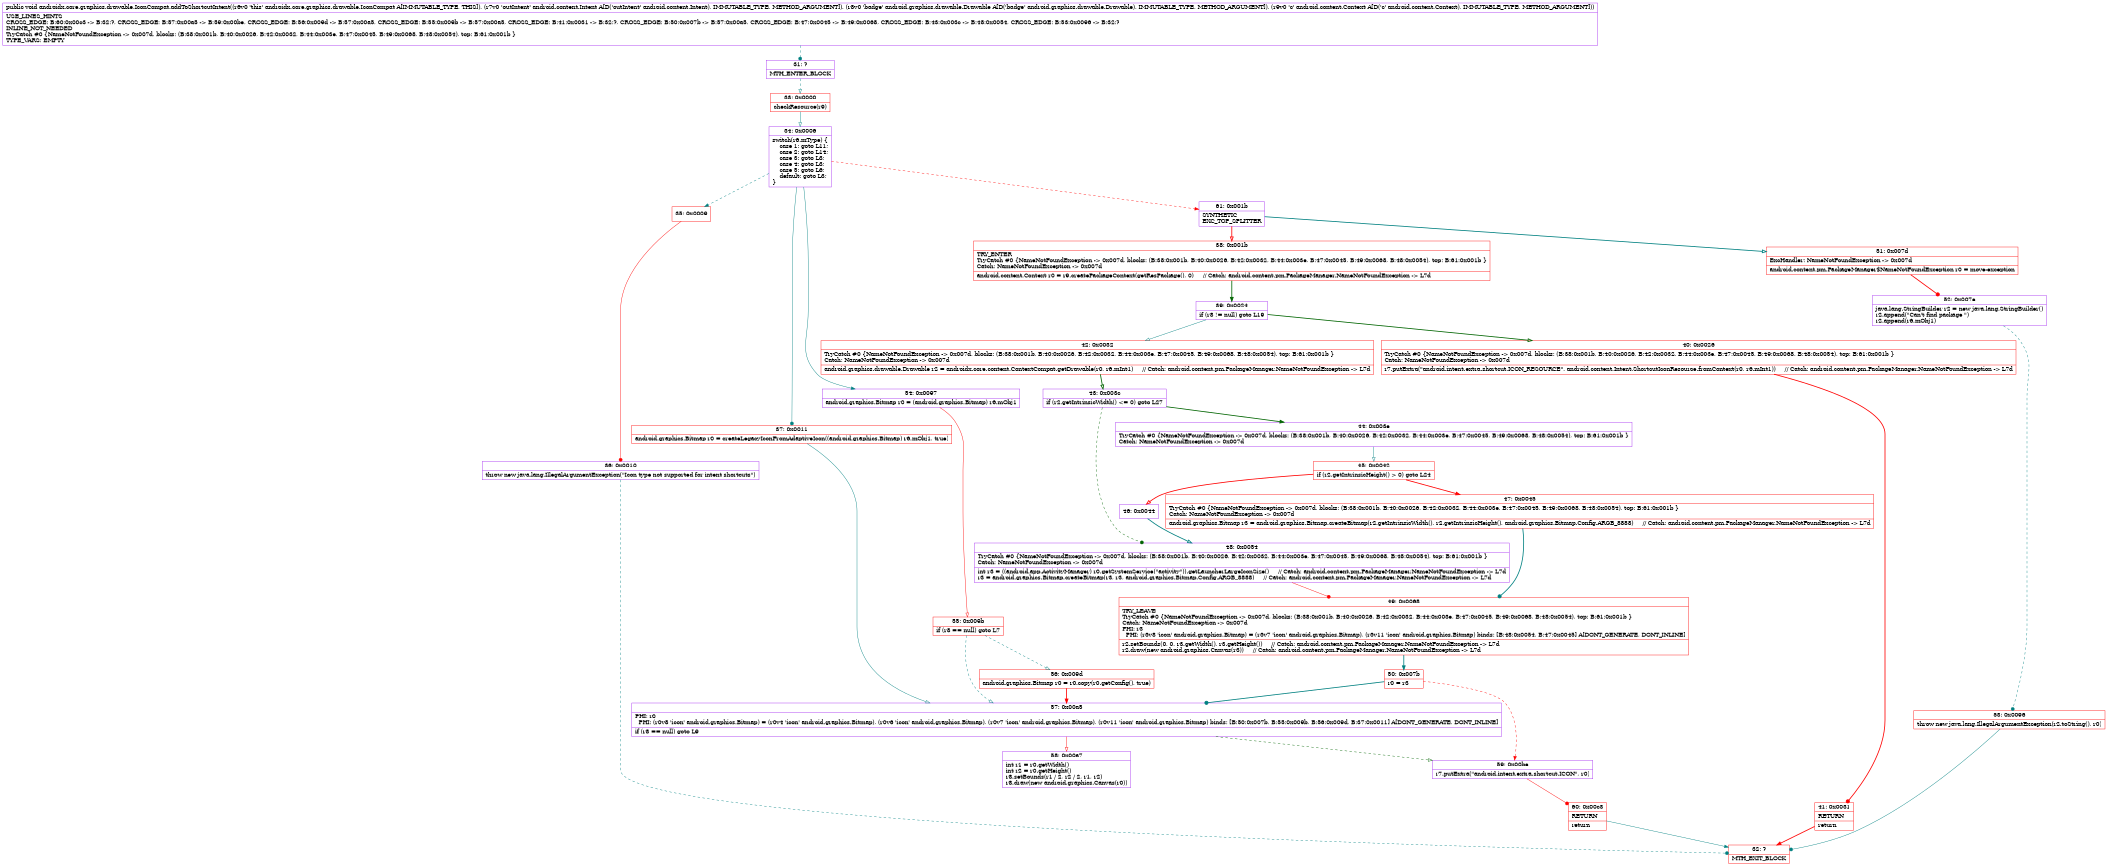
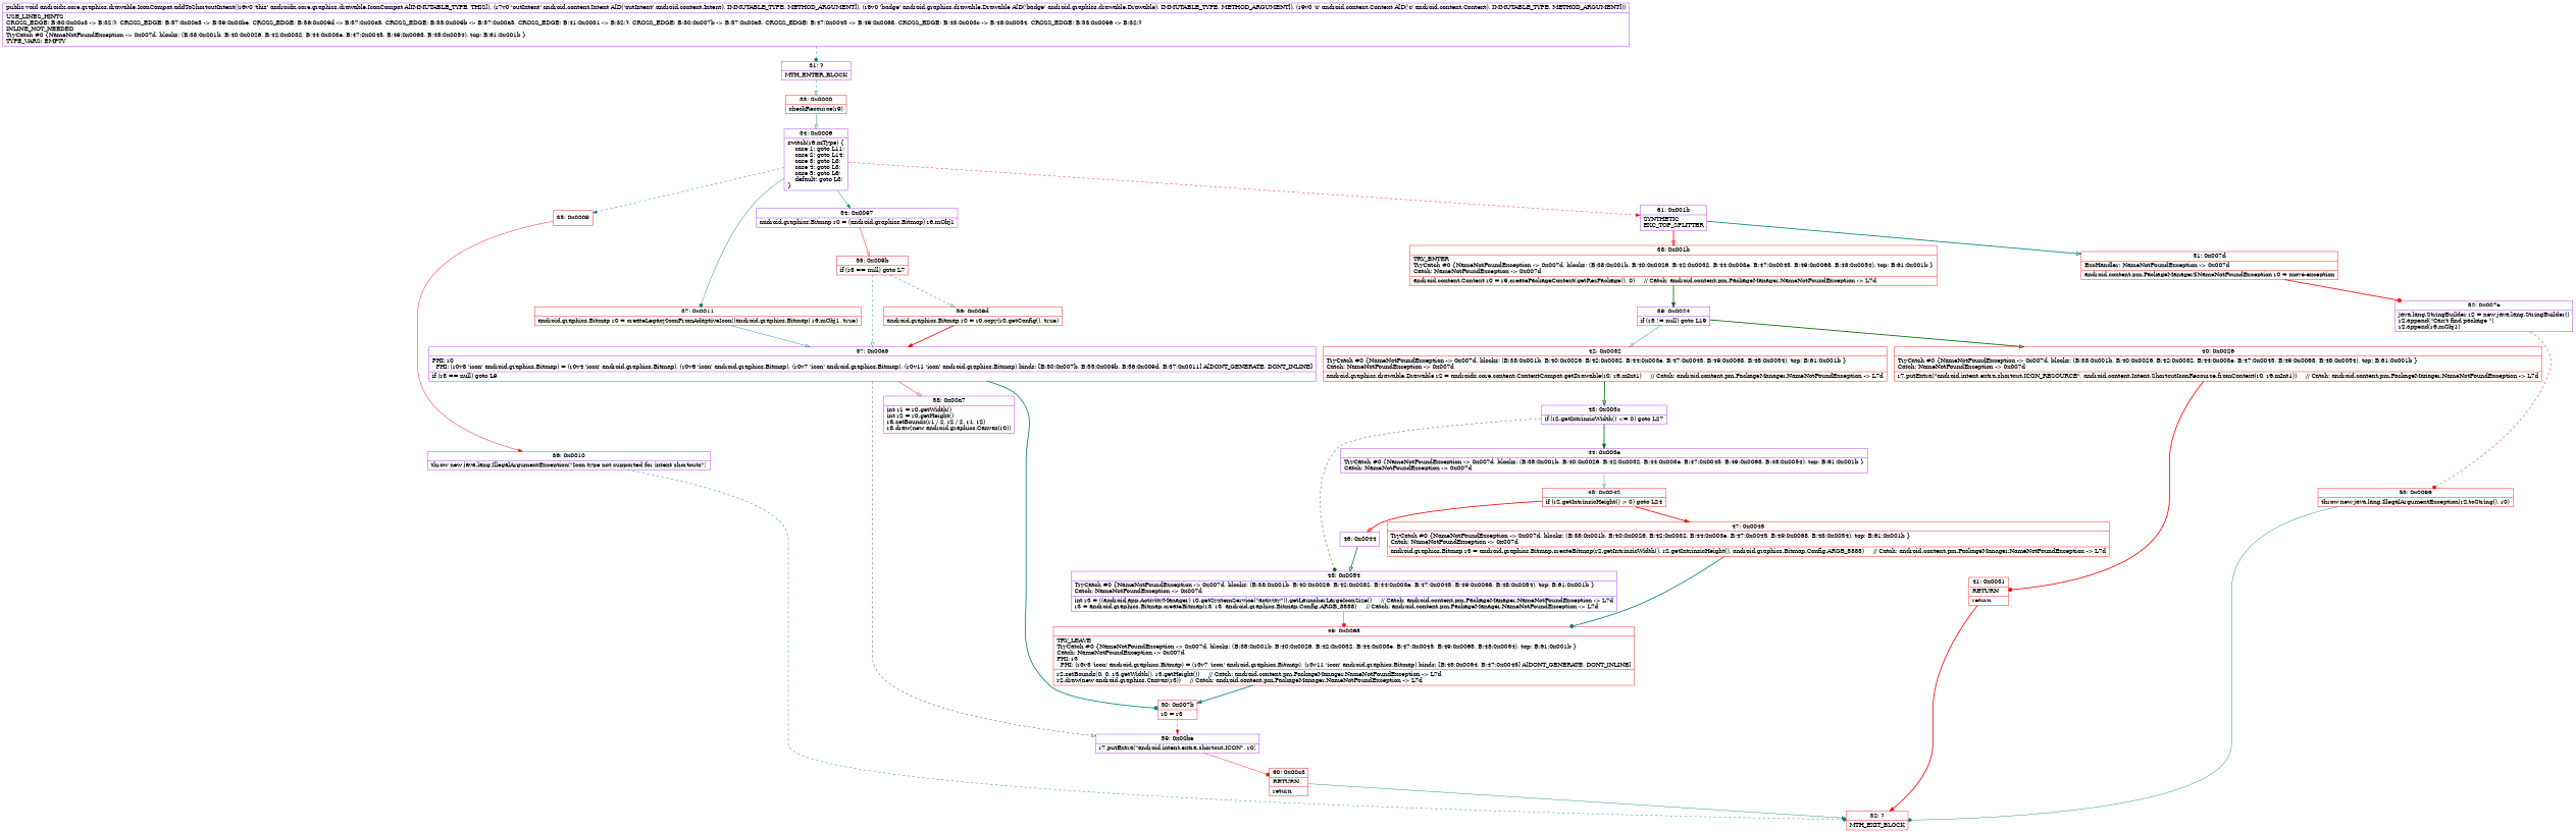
  digraph {
    node [color=red shape=record]
    edge [arrowhead=onormal color=teal style=bold]
    n1 [color=purple label="{31\:\ ?|MTH_ENTER_BLOCK\l}"]
    n2 [label="{33\:\ 0x0000|checkResource(r9)\l}"]
    n3 [color=purple label="{34\:\ 0x0006|switch(r6.mType) \{\l    case 1: goto L11;\l    case 2: goto L14;\l    case 3: goto L3;\l    case 4: goto L3;\l    case 5: goto L6;\l    default: goto L3;\l\}\l}"]
    n4 [label="{35\:\ 0x0009}"]
    n5 [label="{37\:\ 0x0011|android.graphics.Bitmap r0 = createLegacyIconFromAdaptiveIcon((android.graphics.Bitmap) r6.mObj1, true)\l}"]
    n6 [color=purple label="{54\:\ 0x0097|android.graphics.Bitmap r0 = (android.graphics.Bitmap) r6.mObj1\l}"]
    n7 [color=purple label="{61\:\ 0x001b|SYNTHETIC\lEXC_TOP_SPLITTER\l}"]
    n8 [color=purple label="{36\:\ 0x0010|throw new java.lang.IllegalArgumentException(\"Icon type not supported for intent shortcuts\")\l}"]
    n9 [color=purple label="{57\:\ 0x00a5|PHI: r0 \l  PHI: (r0v8 'icon' android.graphics.Bitmap) = (r0v4 'icon' android.graphics.Bitmap), (r0v6 'icon' android.graphics.Bitmap), (r0v7 'icon' android.graphics.Bitmap), (r0v11 'icon' android.graphics.Bitmap) binds: [B:50:0x007b, B:55:0x009b, B:56:0x009d, B:37:0x0011] A[DONT_GENERATE, DONT_INLINE]\l|if (r8 == null) goto L9\l}"]
    n10 [label="{55\:\ 0x009b|if (r8 == null) goto L7\l}"]
    n11 [label="{38\:\ 0x001b|TRY_ENTER\lTryCatch #0 \{NameNotFoundException \-\> 0x007d, blocks: (B:38:0x001b, B:40:0x0026, B:42:0x0032, B:44:0x003e, B:47:0x0045, B:49:0x0068, B:48:0x0054), top: B:61:0x001b \}\lCatch: NameNotFoundException \-\> 0x007d\l|android.content.Context r0 = r9.createPackageContext(getResPackage(), 0)     \/\/ Catch: android.content.pm.PackageManager.NameNotFoundException \-\> L7d\l}"]
    n12 [label="{51\:\ 0x007d|ExcHandler: NameNotFoundException \-\> 0x007d\l|android.content.pm.PackageManager$NameNotFoundException r0 = move\-exception\l}"]
    n13 [label="{32\:\ ?|MTH_EXIT_BLOCK\l}"]
    n14 [color=purple label="{58\:\ 0x00a7|int r1 = r0.getWidth()\lint r2 = r0.getHeight()\lr8.setBounds(r1 \/ 2, r2 \/ 2, r1, r2)\lr8.draw(new android.graphics.Canvas(r0))\l}"]
    n15 [color=purple label="{59\:\ 0x00be|r7.putExtra(\"android.intent.extra.shortcut.ICON\", r0)\l}"]
    n16 [label="{60\:\ 0x00c3|RETURN\l|return\l}"]
    n17 [label="{56\:\ 0x009d|android.graphics.Bitmap r0 = r0.copy(r0.getConfig(), true)\l}"]
    n18 [color=purple label="{39\:\ 0x0024|if (r8 != null) goto L19\l}"]
    n19 [color=purple label="{52\:\ 0x007e|java.lang.StringBuilder r2 = new java.lang.StringBuilder()\lr2.append(\"Can't find package \")\lr2.append(r6.mObj1)\l}"]
    n20 [label="{40\:\ 0x0026|TryCatch #0 \{NameNotFoundException \-\> 0x007d, blocks: (B:38:0x001b, B:40:0x0026, B:42:0x0032, B:44:0x003e, B:47:0x0045, B:49:0x0068, B:48:0x0054), top: B:61:0x001b \}\lCatch: NameNotFoundException \-\> 0x007d\l|r7.putExtra(\"android.intent.extra.shortcut.ICON_RESOURCE\", android.content.Intent.ShortcutIconResource.fromContext(r0, r6.mInt1))     \/\/ Catch: android.content.pm.PackageManager.NameNotFoundException \-\> L7d\l}"]
    n21 [label="{42\:\ 0x0032|TryCatch #0 \{NameNotFoundException \-\> 0x007d, blocks: (B:38:0x001b, B:40:0x0026, B:42:0x0032, B:44:0x003e, B:47:0x0045, B:49:0x0068, B:48:0x0054), top: B:61:0x001b \}\lCatch: NameNotFoundException \-\> 0x007d\l|android.graphics.drawable.Drawable r2 = androidx.core.content.ContextCompat.getDrawable(r0, r6.mInt1)     \/\/ Catch: android.content.pm.PackageManager.NameNotFoundException \-\> L7d\l}"]
    n22 [label="{41\:\ 0x0031|RETURN\l|return\l}"]
    n23 [color=purple label="{43\:\ 0x003c|if (r2.getIntrinsicWidth() \<= 0) goto L27\l}"]
    n24 [color=purple label="{44\:\ 0x003e|TryCatch #0 \{NameNotFoundException \-\> 0x007d, blocks: (B:38:0x001b, B:40:0x0026, B:42:0x0032, B:44:0x003e, B:47:0x0045, B:49:0x0068, B:48:0x0054), top: B:61:0x001b \}\lCatch: NameNotFoundException \-\> 0x007d\l}"]
    n25 [color=purple label="{48\:\ 0x0054|TryCatch #0 \{NameNotFoundException \-\> 0x007d, blocks: (B:38:0x001b, B:40:0x0026, B:42:0x0032, B:44:0x003e, B:47:0x0045, B:49:0x0068, B:48:0x0054), top: B:61:0x001b \}\lCatch: NameNotFoundException \-\> 0x007d\l|int r3 = ((android.app.ActivityManager) r0.getSystemService(\"activity\")).getLauncherLargeIconSize()     \/\/ Catch: android.content.pm.PackageManager.NameNotFoundException \-\> L7d\lr3 = android.graphics.Bitmap.createBitmap(r3, r3, android.graphics.Bitmap.Config.ARGB_8888)     \/\/ Catch: android.content.pm.PackageManager.NameNotFoundException \-\> L7d\l}"]
    n26 [label="{45\:\ 0x0042|if (r2.getIntrinsicHeight() \> 0) goto L24\l}"]
    n27 [label="{49\:\ 0x0068|TRY_LEAVE\lTryCatch #0 \{NameNotFoundException \-\> 0x007d, blocks: (B:38:0x001b, B:40:0x0026, B:42:0x0032, B:44:0x003e, B:47:0x0045, B:49:0x0068, B:48:0x0054), top: B:61:0x001b \}\lCatch: NameNotFoundException \-\> 0x007d\lPHI: r3 \l  PHI: (r3v8 'icon' android.graphics.Bitmap) = (r3v7 'icon' android.graphics.Bitmap), (r3v11 'icon' android.graphics.Bitmap) binds: [B:48:0x0054, B:47:0x0045] A[DONT_GENERATE, DONT_INLINE]\l|r2.setBounds(0, 0, r3.getWidth(), r3.getHeight())     \/\/ Catch: android.content.pm.PackageManager.NameNotFoundException \-\> L7d\lr2.draw(new android.graphics.Canvas(r3))     \/\/ Catch: android.content.pm.PackageManager.NameNotFoundException \-\> L7d\l}"]
    n28 [color=purple label="{46\:\ 0x0044}"]
    n29 [label="{47\:\ 0x0045|TryCatch #0 \{NameNotFoundException \-\> 0x007d, blocks: (B:38:0x001b, B:40:0x0026, B:42:0x0032, B:44:0x003e, B:47:0x0045, B:49:0x0068, B:48:0x0054), top: B:61:0x001b \}\lCatch: NameNotFoundException \-\> 0x007d\l|android.graphics.Bitmap r3 = android.graphics.Bitmap.createBitmap(r2.getIntrinsicWidth(), r2.getIntrinsicHeight(), android.graphics.Bitmap.Config.ARGB_8888)     \/\/ Catch: android.content.pm.PackageManager.NameNotFoundException \-\> L7d\l}"]
    n30 [label="{50\:\ 0x007b|r0 = r3\l}"]
    n31 [label="{53\:\ 0x0096|throw new java.lang.IllegalArgumentException(r2.toString(), r0)\l}"]
    n32 [color=purple label="{public void androidx.core.graphics.drawable.IconCompat.addToShortcutIntent((r6v0 'this' androidx.core.graphics.drawable.IconCompat A[IMMUTABLE_TYPE, THIS]), (r7v0 'outIntent' android.content.Intent A[D('outIntent' android.content.Intent), IMMUTABLE_TYPE, METHOD_ARGUMENT]), (r8v0 'badge' android.graphics.drawable.Drawable A[D('badge' android.graphics.drawable.Drawable), IMMUTABLE_TYPE, METHOD_ARGUMENT]), (r9v0 'c' android.content.Context A[D('c' android.content.Context), IMMUTABLE_TYPE, METHOD_ARGUMENT]))  | USE_LINES_HINTS\lCROSS_EDGE: B:60:0x00c3 \-\> B:32:?, CROSS_EDGE: B:57:0x00a5 \-\> B:59:0x00be, CROSS_EDGE: B:56:0x009d \-\> B:57:0x00a5, CROSS_EDGE: B:55:0x009b \-\> B:57:0x00a5, CROSS_EDGE: B:41:0x0031 \-\> B:32:?, CROSS_EDGE: B:50:0x007b \-\> B:57:0x00a5, CROSS_EDGE: B:47:0x0045 \-\> B:49:0x0068, CROSS_EDGE: B:43:0x003c \-\> B:48:0x0054, CROSS_EDGE: B:53:0x0096 \-\> B:32:?\lINLINE_NOT_NEEDED\lTryCatch #0 \{NameNotFoundException \-\> 0x007d, blocks: (B:38:0x001b, B:40:0x0026, B:42:0x0032, B:44:0x003e, B:47:0x0045, B:49:0x0068, B:48:0x0054), top: B:61:0x001b \}\lTYPE_VARS: EMPTY\l}"]
    n1 -> n2 [style=dashed]
    n2 -> n3 [style=solid]
    n3 -> n4 [arrowhead=normal style=dashed]
    n3 -> n5 [arrowhead=dot style=solid]
    n3 -> n6 [arrowhead=normal style=solid]
    n3 -> n7 [arrowhead=normal color=red style=dashed]
-   n4 -> n8 [arrowhead=dot color=red style=solid]
+   n4 -> n8 [arrowhead=normal color=red style=solid]
    n5 -> n9 [style=solid]
    n6 -> n10 [color=red style=solid]
    n7 -> n11 [color=red]
    n7 -> n12
    n8 -> n13 [arrowhead=dot style=dashed]
    n9 -> n14 [color=red style=solid]
    n9 -> n15 [color=darkgreen style=dashed]
    n10 -> n9 [style=dashed]
    n10 -> n17 [style=dashed]
    n11 -> n18 [arrowhead=normal color=darkgreen]
    n12 -> n19 [arrowhead=dot color=red]
    n15 -> n16 [arrowhead=dot color=red style=solid]
    n16 -> n13 [arrowhead=normal style=solid]
    n17 -> n9 [arrowhead=normal color=red]
    n18 -> n20 [color=darkgreen]
    n18 -> n21 [style=solid]
-   n19 -> n31 [arrowhead=dot style=dashed]
+   n19 -> n31 [arrowhead=dot color=red style=dashed]
    n20 -> n22 [arrowhead=dot color=red]
    n21 -> n23 [color=darkgreen]
    n22 -> n13 [arrowhead=normal color=red]
    n23 -> n24 [arrowhead=normal color=darkgreen]
    n23 -> n25 [arrowhead=dot color=darkgreen style=dashed]
    n24 -> n26 [style=solid]
    n25 -> n27 [arrowhead=dot color=red style=solid]
    n26 -> n28 [color=red]
    n26 -> n29 [arrowhead=normal color=red]
    n27 -> n30 [arrowhead=normal]
    n28 -> n25
    n29 -> n27 [arrowhead=dot]
-   n30 -> n9 [arrowhead=dot]
+   n9 -> n30 [arrowhead=dot]
    n30 -> n15 [arrowhead=normal color=red style=dashed]
    n31 -> n13 [arrowhead=dot style=solid]
    n32 -> n1 [arrowhead=dot style=dashed]
  }
